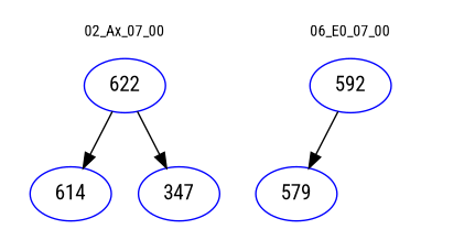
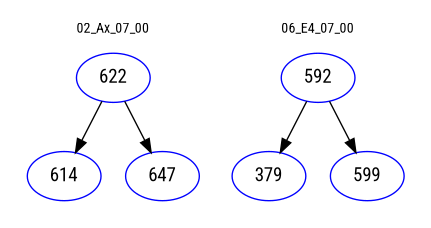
  digraph {
    fontname="Roboto Condensed"
    node [color=blue fontname="Roboto Condensed"]
    edge [color=black fontname="Roboto Condensed"]
    n1 [label=622]
    n2 [label=614]
-   n3 [label=347]
+   n3 [label=647]
    n4 [label=592]
-   n5 [label=579]
+   n5 [label=379]
+   n6 [label=599]
    subgraph cluster_1 {
      color=white
      fontsize=10
      label="02_Ax_07_00"
      n1
      n2
      n3
    }
    subgraph cluster_2 {
      color=white
      fontsize=10
-     label="06_E0_07_00"
+     label="06_E4_07_00"
      n4
      n5
+     n6
    }
    n1 -> n2
    n1 -> n3
    n4 -> n5
+   n4 -> n6
  }
